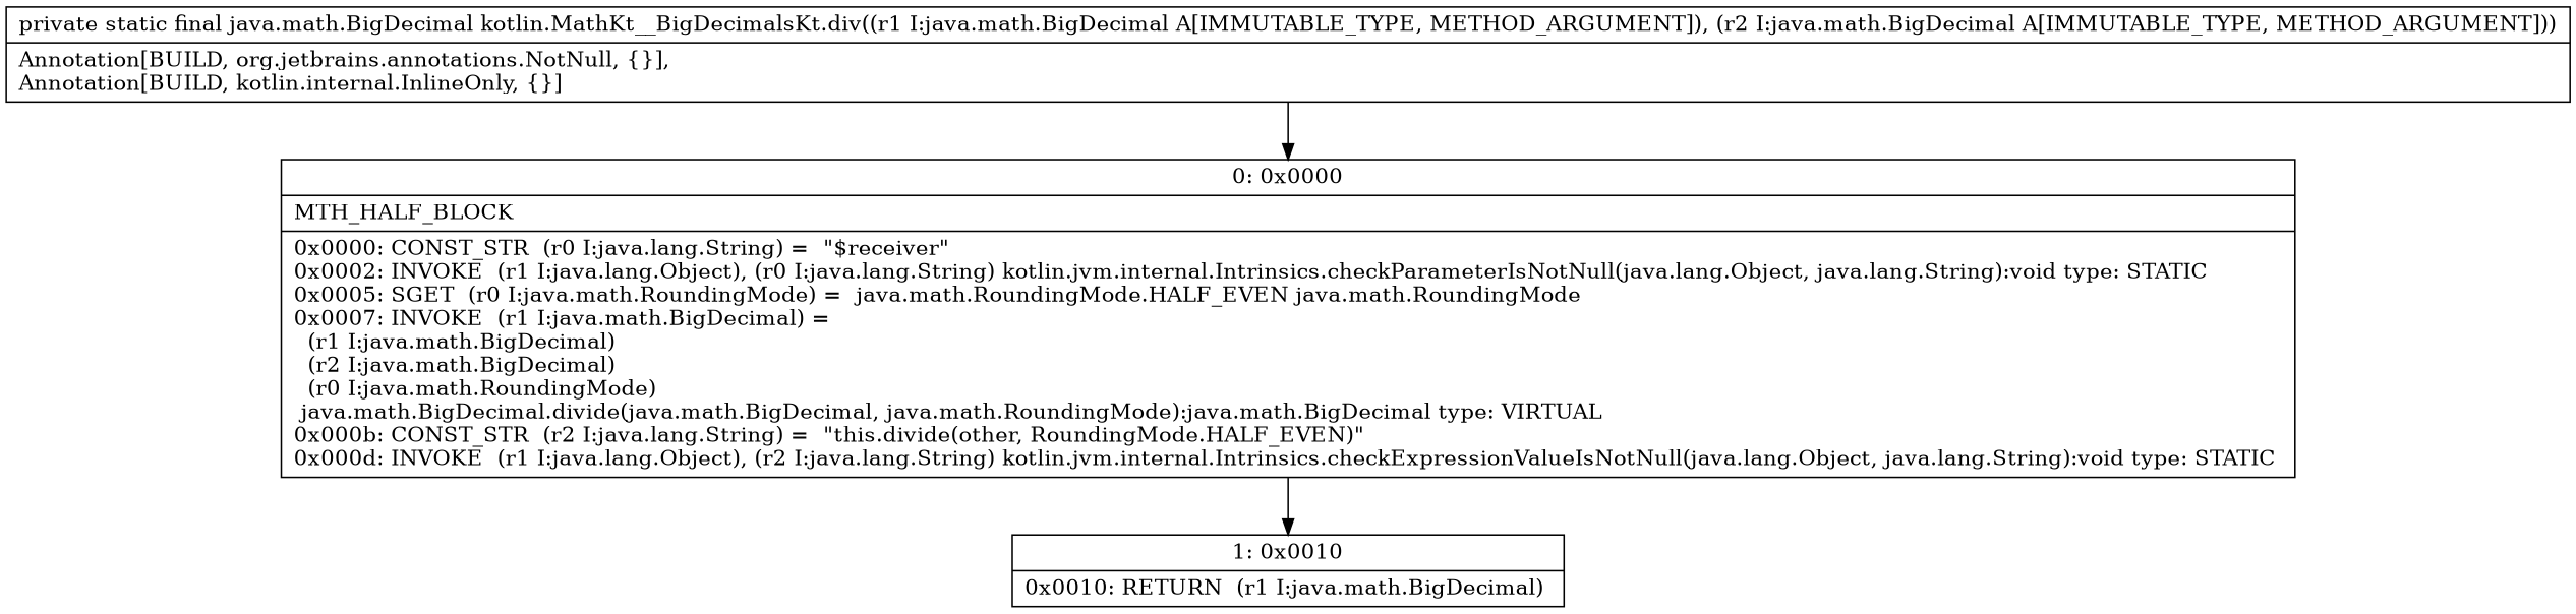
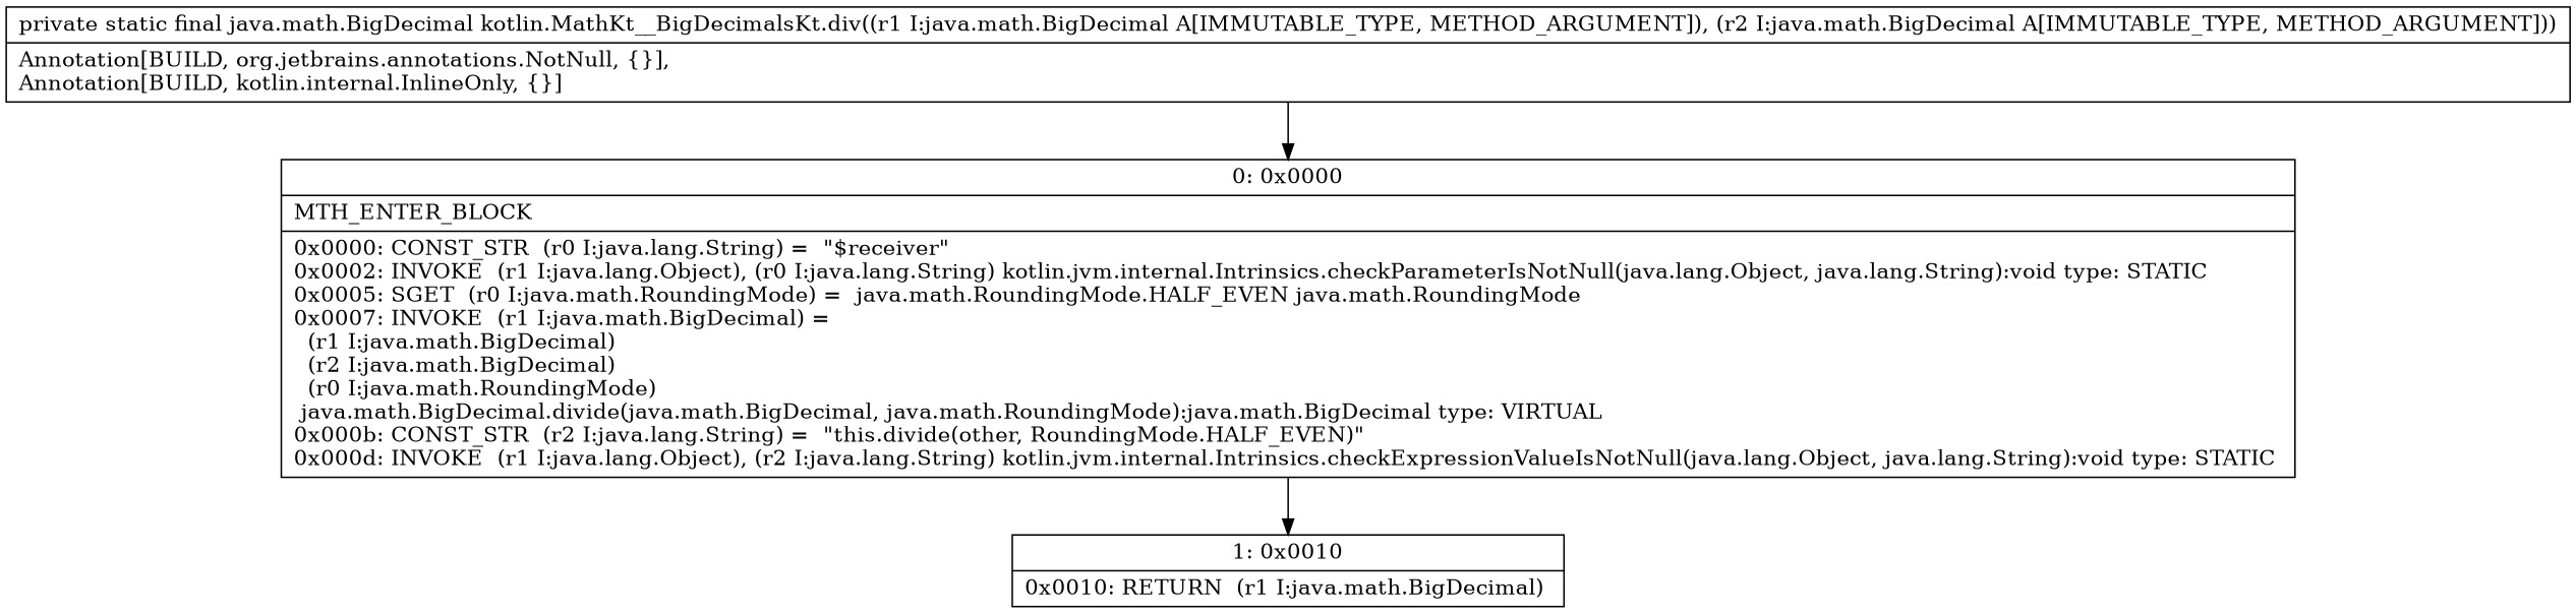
  digraph {
    node [shape=record]
-   n1 [label="{0\:\ 0x0000|MTH_HALF_BLOCK\l|0x0000: CONST_STR  (r0 I:java.lang.String) =  \"$receiver\" \l0x0002: INVOKE  (r1 I:java.lang.Object), (r0 I:java.lang.String) kotlin.jvm.internal.Intrinsics.checkParameterIsNotNull(java.lang.Object, java.lang.String):void type: STATIC \l0x0005: SGET  (r0 I:java.math.RoundingMode) =  java.math.RoundingMode.HALF_EVEN java.math.RoundingMode \l0x0007: INVOKE  (r1 I:java.math.BigDecimal) = \l  (r1 I:java.math.BigDecimal)\l  (r2 I:java.math.BigDecimal)\l  (r0 I:java.math.RoundingMode)\l java.math.BigDecimal.divide(java.math.BigDecimal, java.math.RoundingMode):java.math.BigDecimal type: VIRTUAL \l0x000b: CONST_STR  (r2 I:java.lang.String) =  \"this.divide(other, RoundingMode.HALF_EVEN)\" \l0x000d: INVOKE  (r1 I:java.lang.Object), (r2 I:java.lang.String) kotlin.jvm.internal.Intrinsics.checkExpressionValueIsNotNull(java.lang.Object, java.lang.String):void type: STATIC \l}"]
+   n1 [label="{0\:\ 0x0000|MTH_ENTER_BLOCK\l|0x0000: CONST_STR  (r0 I:java.lang.String) =  \"$receiver\" \l0x0002: INVOKE  (r1 I:java.lang.Object), (r0 I:java.lang.String) kotlin.jvm.internal.Intrinsics.checkParameterIsNotNull(java.lang.Object, java.lang.String):void type: STATIC \l0x0005: SGET  (r0 I:java.math.RoundingMode) =  java.math.RoundingMode.HALF_EVEN java.math.RoundingMode \l0x0007: INVOKE  (r1 I:java.math.BigDecimal) = \l  (r1 I:java.math.BigDecimal)\l  (r2 I:java.math.BigDecimal)\l  (r0 I:java.math.RoundingMode)\l java.math.BigDecimal.divide(java.math.BigDecimal, java.math.RoundingMode):java.math.BigDecimal type: VIRTUAL \l0x000b: CONST_STR  (r2 I:java.lang.String) =  \"this.divide(other, RoundingMode.HALF_EVEN)\" \l0x000d: INVOKE  (r1 I:java.lang.Object), (r2 I:java.lang.String) kotlin.jvm.internal.Intrinsics.checkExpressionValueIsNotNull(java.lang.Object, java.lang.String):void type: STATIC \l}"]
    n2 [label="{1\:\ 0x0010|0x0010: RETURN  (r1 I:java.math.BigDecimal) \l}"]
    n3 [label="{private static final java.math.BigDecimal kotlin.MathKt__BigDecimalsKt.div((r1 I:java.math.BigDecimal A[IMMUTABLE_TYPE, METHOD_ARGUMENT]), (r2 I:java.math.BigDecimal A[IMMUTABLE_TYPE, METHOD_ARGUMENT]))  | Annotation[BUILD, org.jetbrains.annotations.NotNull, \{\}], \lAnnotation[BUILD, kotlin.internal.InlineOnly, \{\}]\l}"]
    n1 -> n2
    n3 -> n1
  }
